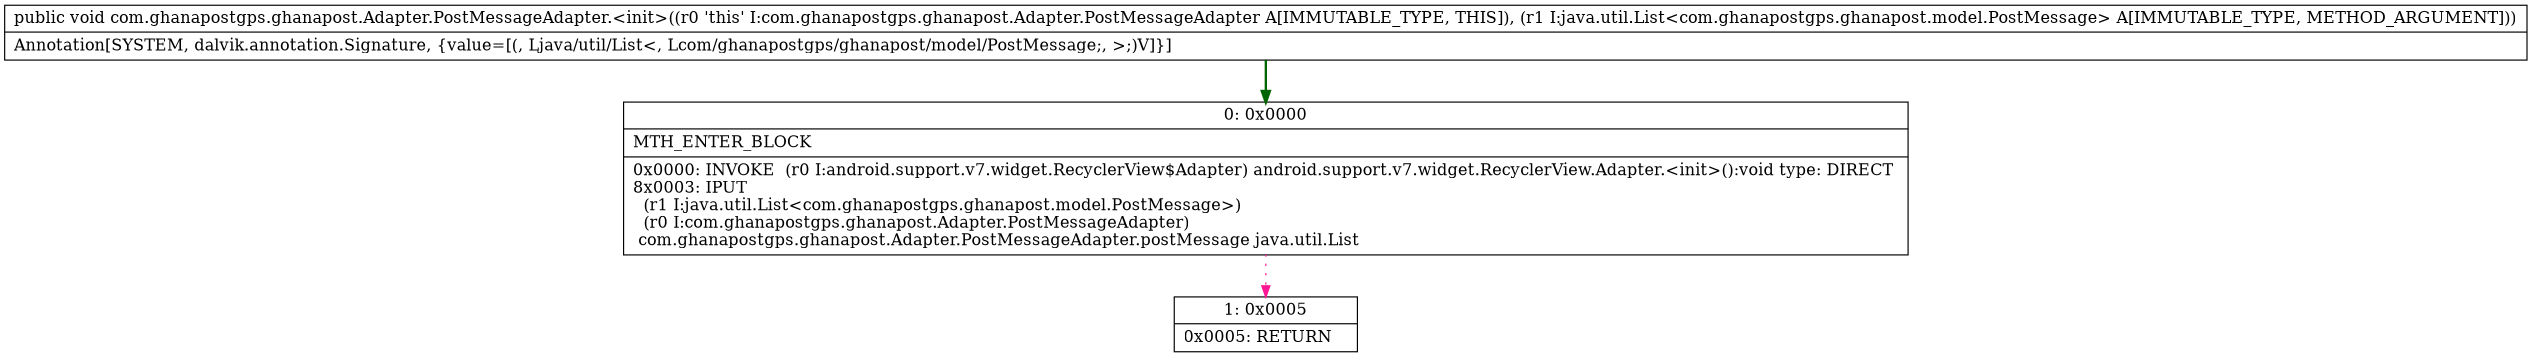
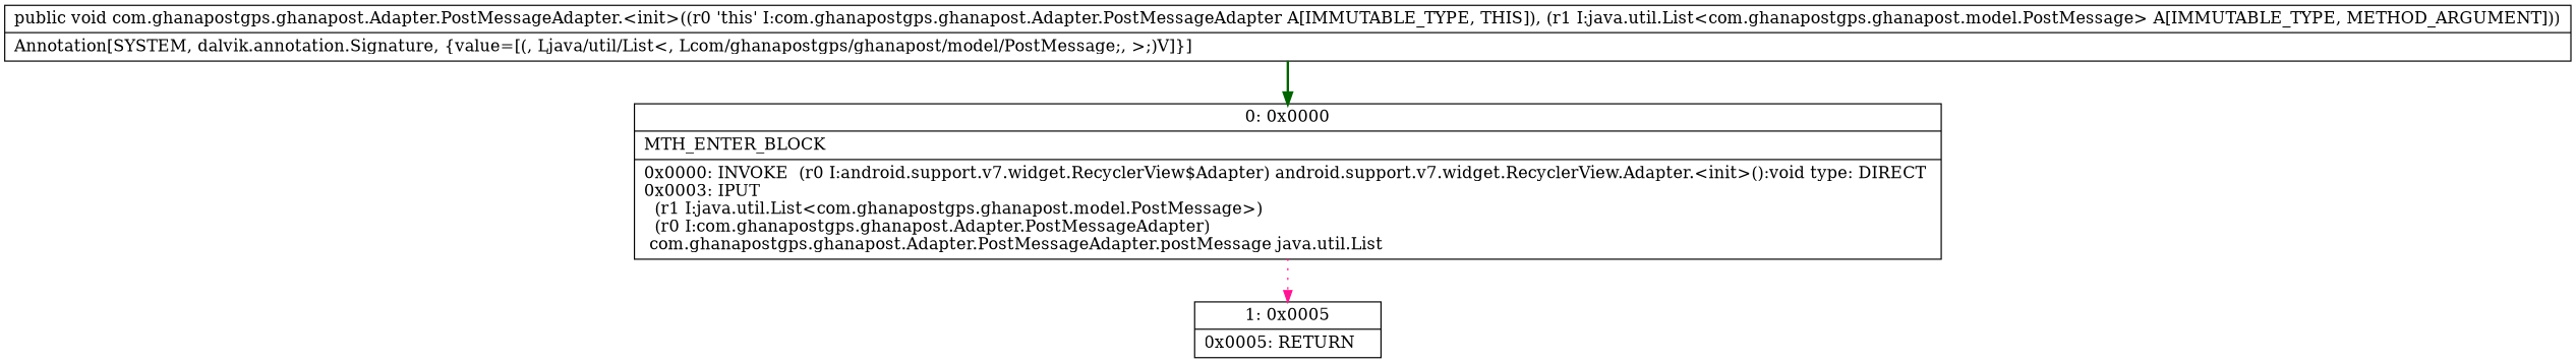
  digraph {
    node [shape=record]
-   n1 [label="{0\:\ 0x0000|MTH_ENTER_BLOCK\l|0x0000: INVOKE  (r0 I:android.support.v7.widget.RecyclerView$Adapter) android.support.v7.widget.RecyclerView.Adapter.\<init\>():void type: DIRECT \l8x0003: IPUT  \l  (r1 I:java.util.List\<com.ghanapostgps.ghanapost.model.PostMessage\>)\l  (r0 I:com.ghanapostgps.ghanapost.Adapter.PostMessageAdapter)\l com.ghanapostgps.ghanapost.Adapter.PostMessageAdapter.postMessage java.util.List \l}"]
+   n1 [label="{0\:\ 0x0000|MTH_ENTER_BLOCK\l|0x0000: INVOKE  (r0 I:android.support.v7.widget.RecyclerView$Adapter) android.support.v7.widget.RecyclerView.Adapter.\<init\>():void type: DIRECT \l0x0003: IPUT  \l  (r1 I:java.util.List\<com.ghanapostgps.ghanapost.model.PostMessage\>)\l  (r0 I:com.ghanapostgps.ghanapost.Adapter.PostMessageAdapter)\l com.ghanapostgps.ghanapost.Adapter.PostMessageAdapter.postMessage java.util.List \l}"]
    n2 [label="{1\:\ 0x0005|0x0005: RETURN   \l}"]
    n3 [label="{public void com.ghanapostgps.ghanapost.Adapter.PostMessageAdapter.\<init\>((r0 'this' I:com.ghanapostgps.ghanapost.Adapter.PostMessageAdapter A[IMMUTABLE_TYPE, THIS]), (r1 I:java.util.List\<com.ghanapostgps.ghanapost.model.PostMessage\> A[IMMUTABLE_TYPE, METHOD_ARGUMENT]))  | Annotation[SYSTEM, dalvik.annotation.Signature, \{value=[(, Ljava\/util\/List\<, Lcom\/ghanapostgps\/ghanapost\/model\/PostMessage;, \>;)V]\}]\l}"]
    n1 -> n2 [color=deeppink style=dotted]
    n3 -> n1 [color=darkgreen style=bold]
  }
